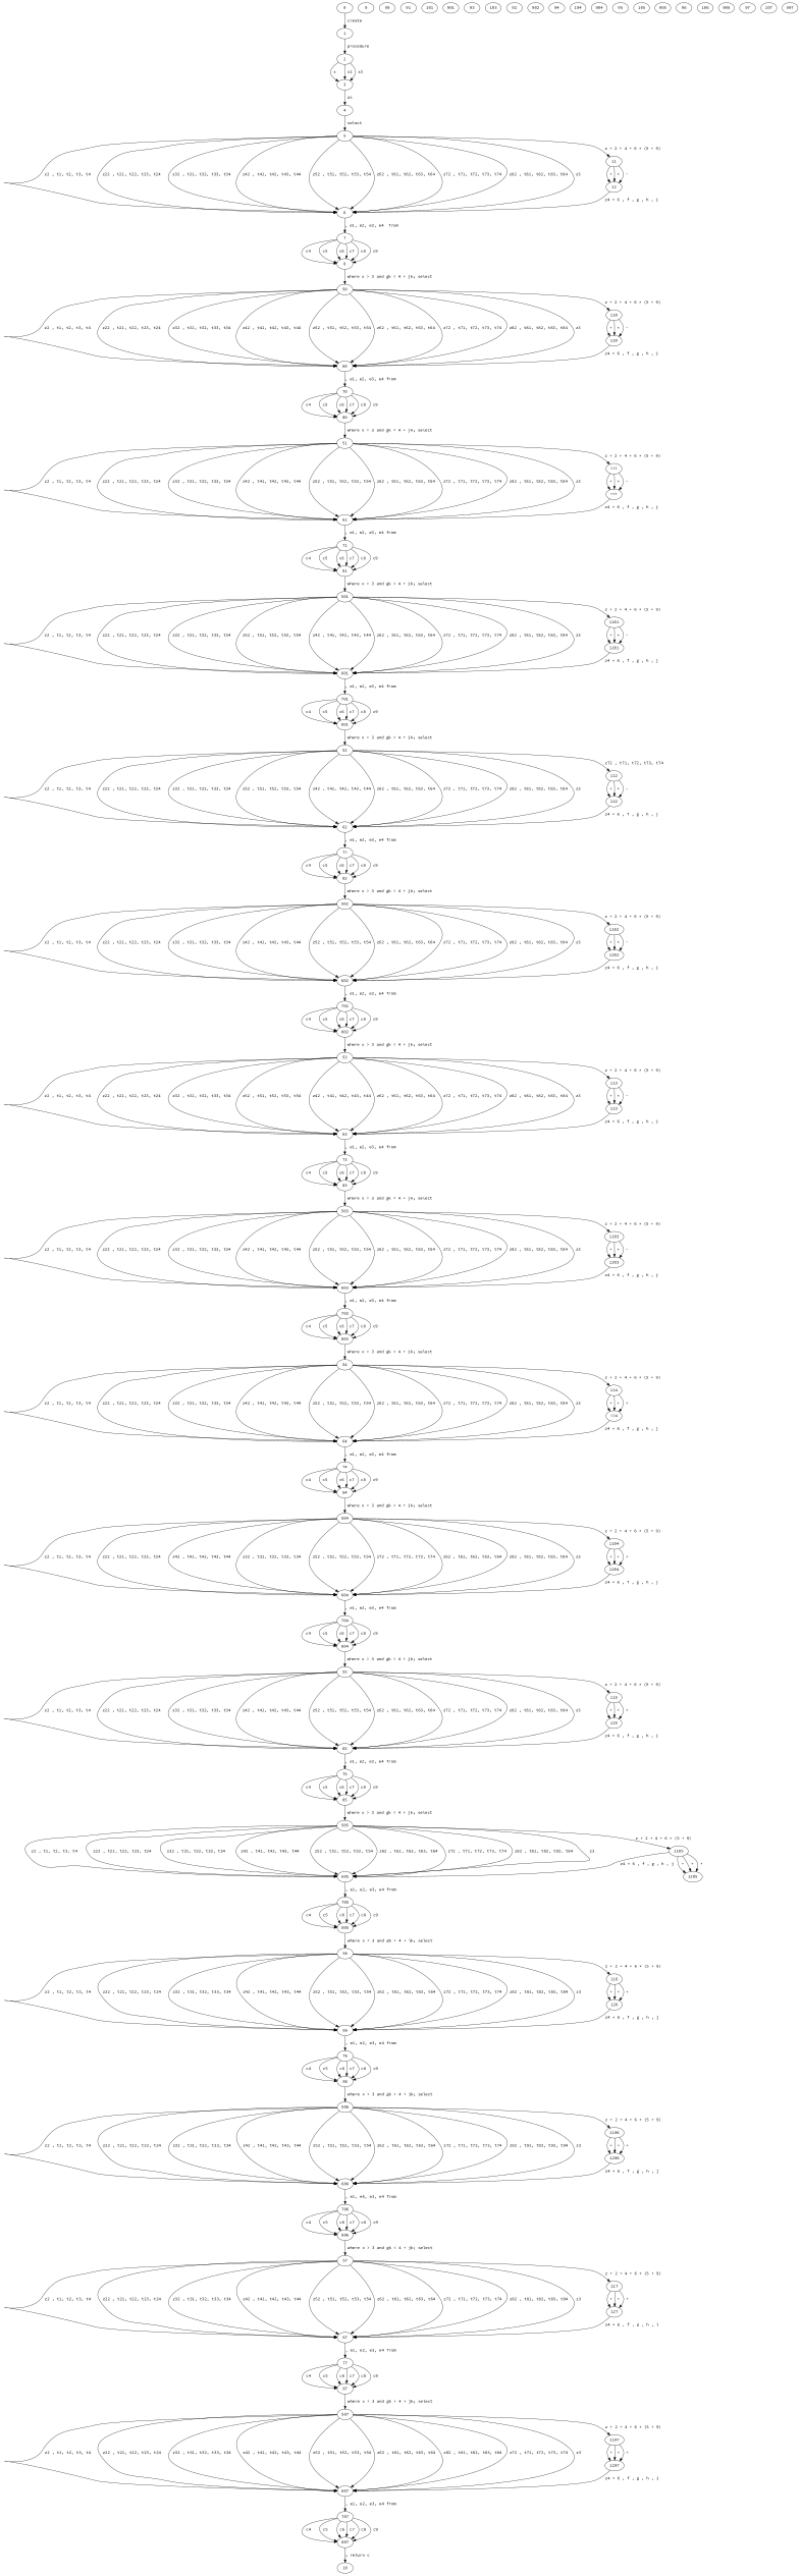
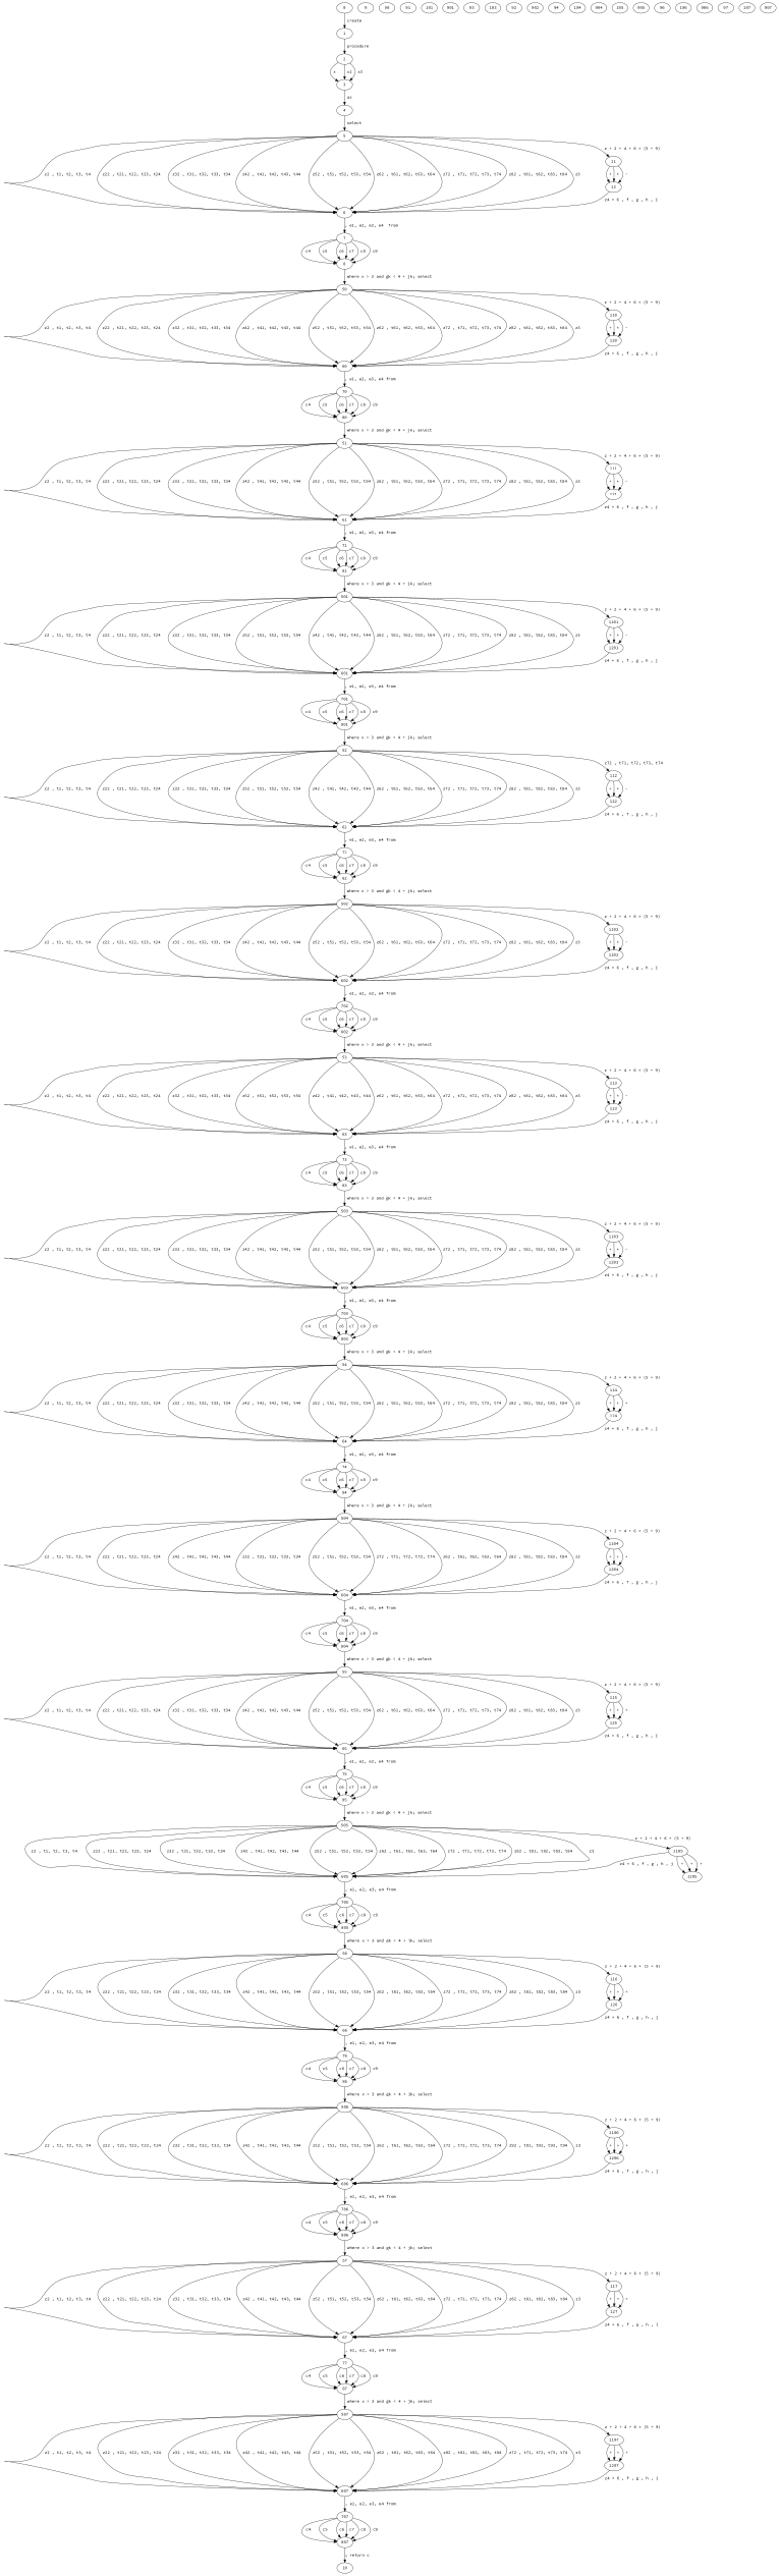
  digraph {
    fontname="Source Code Pro"
    node [fontname="Source Code Pro"]
    edge [fontname="Source Code Pro"]
    0
    1
    2
    3
    4
    5
    6
    11
    7
    12
    8
    50
    60
    110
    9
    70
    120
    80
    51
    61
    111
    90
    71
    121
    81
    501
    601
    1101
    91
    101
    701
    1201
    801
    52
    62
    112
    901
    53
    63
    113
    73
    123
    83
    503
    603
    1103
    93
    103
    703
    1203
    803
    54
    64
    114
    72
    122
    82
    502
    602
    1102
    92
    702
    1202
    802
    902
    74
    124
    84
    504
    604
    1104
    94
    104
    704
    1204
    804
    55
    65
    115
    904
    75
    125
    85
    505
    605
    1105
-   95
    105
    705
    1205
    805
    56
    66
    116
    905
    76
    126
    86
    506
    606
    1106
    96
    106
    706
    1206
    806
    57
    67
    117
    906
    77
    127
    87
    507
    607
    1107
    97
    107
    707
    1207
    807
    10
    907
    0 -> 1 [label=" create "]
    1 -> 2 [label=" procedure"]
    2 -> 3 [label=" x "]
    2 -> 3 [label=" x2 "]
    2 -> 3 [label=" x3 "]
    3 -> 4 [label=" as "]
    4 -> 5 [label=" select "]
    5 -> 6 [label=" z2 , t1, t2, t3, t4 "]
    5 -> 6 [label=" z22 , t21, t22, t23, t24 "]
    5 -> 6 [label=" z32 , t31, t32, t33, t34 "]
    5 -> 6 [label=" z42 , t41, t42, t43, t44 "]
    5 -> 6 [label=" z52 , t51, t52, t53, t54 "]
    5 -> 6 [label=" z62 , t61, t62, t63, t64 "]
    5 -> 6 [label=" z72 , t71, t72, t73, t74 "]
    5 -> 6 [label=" z82 , t81, t82, t83, t84 "]
    5 -> 6 [label=" z3 "]
    5 -> 11 [label=" z + 2 + 4 + 6 * (5 + 9) "]
    6 -> 7 [label=", e1, e2, e3, e4  from "]
    11 -> 12 [label=" + "]
    11 -> 12 [label=" * "]
    11 -> 12 [label=" - "]
    7 -> 8 [label=" c4 "]
    7 -> 8 [label=" c5 "]
    7 -> 8 [label=" c6 "]
    7 -> 8 [label=" c7 "]
    7 -> 8 [label=" c8 "]
    7 -> 8 [label=" c9 "]
    12 -> 6 [label=" z4 * 6 , f , g , h , j "]
    8 -> 50 [label=" where x > 3 and gk < 4 + jk; select"]
    50 -> 60 [label=" z2 , t1, t2, t3, t4 "]
    50 -> 60 [label=" z22 , t21, t22, t23, t24 "]
    50 -> 60 [label=" z32 , t31, t32, t33, t34 "]
    50 -> 60 [label=" z42 , t41, t42, t43, t44 "]
    50 -> 60 [label=" z52 , t51, t52, t53, t54 "]
    50 -> 60 [label=" z62 , t61, t62, t63, t64 "]
    50 -> 60 [label=" z72 , t71, t72, t73, t74 "]
    50 -> 60 [label=" z82 , t81, t82, t83, t84 "]
    50 -> 60 [label=" z3 "]
    50 -> 110 [label=" z + 2 + 4 + 6 * (5 + 9) "]
    60 -> 70 [label=", e1, e2, e3, e4 from "]
    110 -> 120 [label=" + "]
    110 -> 120 [label=" * "]
    110 -> 120 [label=" - "]
    70 -> 80 [label=" c4 "]
    70 -> 80 [label=" c5 "]
    70 -> 80 [label=" c6 "]
    70 -> 80 [label=" c7 "]
    70 -> 80 [label=" c8 "]
    70 -> 80 [label=" c9 "]
    120 -> 60 [label=" z4 * 6 , f , g , h , j "]
    80 -> 51 [label=" where x > 3 and gk < 4 + jk; select"]
    51 -> 61 [label=" z2 , t1, t2, t3, t4 "]
    51 -> 61 [label=" z22 , t21, t22, t23, t24 "]
    51 -> 61 [label=" z32 , t31, t32, t33, t34 "]
    51 -> 61 [label=" z42 , t41, t42, t43, t44 "]
    51 -> 61 [label=" z52 , t51, t52, t53, t54 "]
    51 -> 61 [label=" z62 , t61, t62, t63, t64 "]
    51 -> 61 [label=" z72 , t71, t72, t73, t74 "]
    51 -> 61 [label=" z82 , t81, t82, t83, t84 "]
    51 -> 61 [label=" z3 "]
    51 -> 111 [label=" z + 2 + 4 + 6 * (5 + 9) "]
    61 -> 71 [label=", e1, e2, e3, e4 from "]
    111 -> 121 [label=" + "]
    111 -> 121 [label=" * "]
    111 -> 121 [label=" - "]
    71 -> 81 [label=" c4 "]
    71 -> 81 [label=" c5 "]
    71 -> 81 [label=" c6 "]
    71 -> 81 [label=" c7 "]
    71 -> 81 [label=" c8 "]
    71 -> 81 [label=" c9 "]
    121 -> 61 [label=" z4 * 6 , f , g , h , j "]
    81 -> 501 [label=" where x > 3 and gk < 4 + jk; select"]
    501 -> 601 [label=" z2 , t1, t2, t3, t4 "]
    501 -> 601 [label=" z22 , t21, t22, t23, t24 "]
    501 -> 601 [label=" z32 , t31, t32, t33, t34 "]
    501 -> 601 [label=" z52 , t51, t52, t53, t54 "]
    501 -> 601 [label=" z42 , t41, t42, t43, t44 "]
    501 -> 601 [label=" z62 , t61, t62, t63, t64 "]
    501 -> 601 [label=" z72 , t71, t72, t73, t74 "]
    501 -> 601 [label=" z82 , t81, t82, t83, t84 "]
    501 -> 601 [label=" z3 "]
    501 -> 1101 [label=" z + 2 + 4 + 6 * (5 + 9) "]
    601 -> 701 [label=", e1, e2, e3, e4 from "]
    1101 -> 1201 [label=" + "]
    1101 -> 1201 [label=" * "]
    1101 -> 1201 [label=" - "]
    701 -> 801 [label=" c4 "]
    701 -> 801 [label=" c5 "]
    701 -> 801 [label=" c6 "]
    701 -> 801 [label=" c7 "]
    701 -> 801 [label=" c8 "]
    701 -> 801 [label=" c9 "]
    1201 -> 601 [label=" z4 * 6 , f , g , h , j "]
    801 -> 52 [label=" where x > 3 and gk < 4 + jk; select"]
    52 -> 62 [label=" z2 , t1, t2, t3, t4 "]
    52 -> 62 [label=" z22 , t21, t22, t23, t24 "]
    52 -> 62 [label=" z32 , t31, t32, t33, t34 "]
    52 -> 62 [label=" z52 , t51, t52, t53, t54 "]
    52 -> 62 [label=" z42 , t41, t42, t43, t44 "]
    52 -> 62 [label=" z62 , t61, t62, t63, t64 "]
    52 -> 62 [label=" z72 , t71, t72, t73, t74 "]
    52 -> 62 [label=" z82 , t81, t82, t83, t84 "]
    52 -> 62 [label=" z3 "]
    52 -> 112 [label=" z72 , t71, t72, t73, t74 "]
    62 -> 72 [label=", e1, e2, e3, e4 from "]
    112 -> 122 [label=" + "]
    112 -> 122 [label=" * "]
    112 -> 122 [label=" - "]
    53 -> 63 [label=" z2 , t1, t2, t3, t4 "]
    53 -> 63 [label=" z22 , t21, t22, t23, t24 "]
    53 -> 63 [label=" z32 , t31, t32, t33, t34 "]
    53 -> 63 [label=" z52 , t51, t52, t53, t54 "]
    53 -> 63 [label=" z42 , t41, t42, t43, t44 "]
    53 -> 63 [label=" z62 , t61, t62, t63, t64 "]
    53 -> 63 [label=" z72 , t71, t72, t73, t74 "]
    53 -> 63 [label=" z82 , t81, t82, t83, t84 "]
    53 -> 63 [label=" z3 "]
    53 -> 113 [label=" z + 2 + 4 + 6 * (5 + 9) "]
    63 -> 73 [label=", e1, e2, e3, e4 from "]
    113 -> 123 [label=" + "]
    113 -> 123 [label=" * "]
    113 -> 123 [label=" - "]
    73 -> 83 [label=" c4 "]
    73 -> 83 [label=" c5 "]
    73 -> 83 [label=" c6 "]
    73 -> 83 [label=" c7 "]
    73 -> 83 [label=" c8 "]
    73 -> 83 [label=" c9 "]
    123 -> 63 [label=" z4 * 6 , f , g , h , j "]
    83 -> 503 [label=" where x > 3 and gk < 4 + jk; select"]
    503 -> 603 [label=" z2 , t1, t2, t3, t4 "]
    503 -> 603 [label=" z22 , t21, t22, t23, t24 "]
    503 -> 603 [label=" z32 , t31, t32, t33, t34 "]
    503 -> 603 [label=" z42 , t41, t42, t43, t44 "]
    503 -> 603 [label=" z52 , t51, t52, t53, t54 "]
    503 -> 603 [label=" z62 , t61, t62, t63, t64 "]
    503 -> 603 [label=" z72 , t71, t72, t73, t74 "]
    503 -> 603 [label=" z82 , t81, t82, t83, t84 "]
    503 -> 603 [label=" z3 "]
    503 -> 1103 [label=" z + 2 + 4 + 6 * (5 + 9) "]
    603 -> 703 [label=", e1, e2, e3, e4 from "]
    1103 -> 1203 [label=" + "]
    1103 -> 1203 [label=" * "]
    1103 -> 1203 [label=" - "]
    703 -> 803 [label=" c4 "]
    703 -> 803 [label=" c5 "]
    703 -> 803 [label=" c6 "]
    703 -> 803 [label=" c7 "]
    703 -> 803 [label=" c8 "]
    703 -> 803 [label=" c9 "]
    1203 -> 603 [label=" z4 * 6 , f , g , h , j "]
    803 -> 54 [label=" where x > 3 and gk < 4 + jk; select"]
    54 -> 64 [label=" z2 , t1, t2, t3, t4 "]
    54 -> 64 [label=" z22 , t21, t22, t23, t24 "]
    54 -> 64 [label=" z32 , t31, t32, t33, t34 "]
    54 -> 64 [label=" z42 , t41, t42, t43, t44 "]
    54 -> 64 [label=" z52 , t51, t52, t53, t54 "]
    54 -> 64 [label=" z62 , t61, t62, t63, t64 "]
    54 -> 64 [label=" z72 , t71, t72, t73, t74 "]
    54 -> 64 [label=" z82 , t81, t82, t83, t84 "]
    54 -> 64 [label=" z3 "]
    54 -> 114 [label=" z + 2 + 4 + 6 * (5 + 9) "]
    64 -> 74 [label=", e1, e2, e3, e4 from "]
    114 -> 124 [label=" + "]
    114 -> 124 [label=" + "]
    114 -> 124 [label=" + "]
    72 -> 82 [label=" c4 "]
    72 -> 82 [label=" c5 "]
    72 -> 82 [label=" c6 "]
    72 -> 82 [label=" c7 "]
    72 -> 82 [label=" c8 "]
    72 -> 82 [label=" c9 "]
    122 -> 62 [label=" z4 * 6 , f , g , h , j "]
    82 -> 502 [label=" where x > 3 and gk < 4 + jk; select"]
    502 -> 602 [label=" z2 , t1, t2, t3, t4 "]
    502 -> 602 [label=" z22 , t21, t22, t23, t24 "]
    502 -> 602 [label=" z32 , t31, t32, t33, t34 "]
    502 -> 602 [label=" z42 , t41, t42, t43, t44 "]
    502 -> 602 [label=" z52 , t51, t52, t53, t54 "]
    502 -> 602 [label=" z62 , t61, t62, t63, t64 "]
    502 -> 602 [label=" z72 , t71, t72, t73, t74 "]
    502 -> 602 [label=" z82 , t81, t82, t83, t84 "]
    502 -> 602 [label=" z3 "]
    502 -> 1102 [label=" z + 2 + 4 + 6 * (5 + 9) "]
    602 -> 702 [label=", e1, e2, e3, e4 from "]
    1102 -> 1202 [label=" + "]
    1102 -> 1202 [label=" * "]
    1102 -> 1202 [label=" - "]
    702 -> 802 [label=" c4 "]
    702 -> 802 [label=" c5 "]
    702 -> 802 [label=" c6 "]
    702 -> 802 [label=" c7 "]
    702 -> 802 [label=" c8 "]
    702 -> 802 [label=" c9 "]
    1202 -> 602 [label=" z4 * 6 , f , g , h , j "]
    802 -> 53 [label=" where x > 3 and gk < 4 + jk; select"]
    74 -> 84 [label=" c4 "]
    74 -> 84 [label=" c5 "]
    74 -> 84 [label=" c6 "]
    74 -> 84 [label=" c7 "]
    74 -> 84 [label=" c8 "]
    74 -> 84 [label=" c9 "]
    124 -> 64 [label=" z4 * 6 , f , g , h , j "]
    84 -> 504 [label=" where x > 3 and gk < 4 + jk; select"]
    504 -> 604 [label=" z2 , t1, t2, t3, t4 "]
    504 -> 604 [label=" z22 , t21, t22, t23, t24 "]
    504 -> 604 [label=" z42 , t41, t42, t43, t44 "]
    504 -> 604 [label=" z32 , t31, t32, t33, t34 "]
    504 -> 604 [label=" z52 , t51, t52, t53, t54 "]
    504 -> 604 [label=" z72 , t71, t72, t73, t74 "]
    504 -> 604 [label=" z62 , t61, t62, t63, t64 "]
    504 -> 604 [label=" z82 , t81, t82, t83, t84 "]
    504 -> 604 [label=" z3 "]
    504 -> 1104 [label=" z + 2 + 4 + 6 * (5 + 9) "]
    604 -> 704 [label=", e1, e2, e3, e4 from "]
    1104 -> 1204 [label=" + "]
    1104 -> 1204 [label=" + "]
    1104 -> 1204 [label=" + "]
    704 -> 804 [label=" c4 "]
    704 -> 804 [label=" c5 "]
    704 -> 804 [label=" c6 "]
    704 -> 804 [label=" c7 "]
    704 -> 804 [label=" c8 "]
    704 -> 804 [label=" c9 "]
    1204 -> 604 [label=" z4 * 6 , f , g , h , j "]
    804 -> 55 [label=" where x > 3 and gk < 4 + jk; select"]
    55 -> 65 [label=" z2 , t1, t2, t3, t4 "]
    55 -> 65 [label=" z22 , t21, t22, t23, t24 "]
    55 -> 65 [label=" z32 , t31, t32, t33, t34 "]
    55 -> 65 [label=" z42 , t41, t42, t43, t44 "]
    55 -> 65 [label=" z52 , t51, t52, t53, t54 "]
    55 -> 65 [label=" z62 , t61, t62, t63, t64 "]
    55 -> 65 [label=" z72 , t71, t72, t73, t74 "]
    55 -> 65 [label=" z82 , t81, t82, t83, t84 "]
    55 -> 65 [label=" z3 "]
    55 -> 115 [label=" z + 2 + 4 + 6 * (5 + 9) "]
    65 -> 75 [label=", e1, e2, e3, e4 from "]
    115 -> 125 [label=" + "]
    115 -> 125 [label=" + "]
    115 -> 125 [label=" + "]
    75 -> 85 [label=" c4 "]
    75 -> 85 [label=" c5 "]
    75 -> 85 [label=" c6 "]
    75 -> 85 [label=" c7 "]
    75 -> 85 [label=" c8 "]
    75 -> 85 [label=" c9 "]
    125 -> 65 [label=" z4 * 6 , f , g , h , j "]
    85 -> 505 [label=" where x > 3 and gk < 4 + jk; select"]
    505 -> 605 [label=" z2 , t1, t2, t3, t4 "]
    505 -> 605 [label=" z22 , t21, t22, t23, t24 "]
    505 -> 605 [label=" z32 , t31, t32, t33, t34 "]
    505 -> 605 [label=" z42 , t41, t42, t43, t44 "]
    505 -> 605 [label=" z52 , t51, t52, t53, t54 "]
    505 -> 605 [label=" z62 , t61, t62, t63, t64 "]
    505 -> 605 [label=" z72 , t71, t72, t73, t74 "]
    505 -> 605 [label=" z82 , t81, t82, t83, t84 "]
    505 -> 605 [label=" z3 "]
    505 -> 1105 [label=" z + 2 + 4 + 6 * (5 + 9) "]
    605 -> 705 [label=", e1, e2, e3, e4 from "]
    1105 -> 605 [label=" z4 * 6 , f , g , h , j "]
    1105 -> 1205 [label=" + "]
    1105 -> 1205 [label=" + "]
    1105 -> 1205 [label=" + "]
    705 -> 805 [label=" c4 "]
    705 -> 805 [label=" c5 "]
    705 -> 805 [label=" c6 "]
    705 -> 805 [label=" c7 "]
    705 -> 805 [label=" c8 "]
    705 -> 805 [label=" c9 "]
    805 -> 56 [label=" where x > 3 and gk < 4 + jk; select"]
    56 -> 66 [label=" z2 , t1, t2, t3, t4 "]
    56 -> 66 [label=" z22 , t21, t22, t23, t24 "]
    56 -> 66 [label=" z32 , t31, t32, t33, t34 "]
    56 -> 66 [label=" z42 , t41, t42, t43, t44 "]
    56 -> 66 [label=" z52 , t51, t52, t53, t54 "]
    56 -> 66 [label=" z62 , t61, t62, t63, t64 "]
    56 -> 66 [label=" z72 , t71, t72, t73, t74 "]
    56 -> 66 [label=" z82 , t81, t82, t83, t84 "]
    56 -> 66 [label=" z3 "]
    56 -> 116 [label=" z + 2 + 4 + 6 * (5 + 9) "]
    66 -> 76 [label=", e1, e2, e3, e4 from "]
    116 -> 126 [label=" + "]
    116 -> 126 [label=" + "]
    116 -> 126 [label=" + "]
    76 -> 86 [label=" c4 "]
    76 -> 86 [label=" c5 "]
    76 -> 86 [label=" c6 "]
    76 -> 86 [label=" c7 "]
    76 -> 86 [label=" c8 "]
    76 -> 86 [label=" c9 "]
    126 -> 66 [label=" z4 * 6 , f , g , h , j "]
    86 -> 506 [label=" where x > 3 and gk < 4 + jk; select"]
    506 -> 606 [label=" z2 , t1, t2, t3, t4 "]
    506 -> 606 [label=" z22 , t21, t22, t23, t24 "]
    506 -> 606 [label=" z32 , t31, t32, t33, t34 "]
    506 -> 606 [label=" z42 , t41, t42, t43, t44 "]
    506 -> 606 [label=" z52 , t51, t52, t53, t54 "]
    506 -> 606 [label=" z62 , t61, t62, t63, t64 "]
    506 -> 606 [label=" z72 , t71, t72, t73, t74 "]
    506 -> 606 [label=" z92 , t91, t92, t93, t94 "]
    506 -> 606 [label=" z3 "]
    506 -> 1106 [label=" z + 2 + 4 + 6 * (5 + 9) "]
-   606 -> 706 [label=", e1, e6, e3, e4 from "]
+   606 -> 706 [label=", e1, e2, e3, e4 from "]
    1106 -> 1206 [label=" + "]
    1106 -> 1206 [label=" + "]
    1106 -> 1206 [label=" + "]
    706 -> 806 [label=" c4 "]
    706 -> 806 [label=" c5 "]
    706 -> 806 [label=" c6 "]
    706 -> 806 [label=" c7 "]
    706 -> 806 [label=" c8 "]
    706 -> 806 [label=" c9 "]
    1206 -> 606 [label=" z4 * 6 , f , g , h , j "]
    806 -> 57 [label=" where x > 3 and gk < 4 + jk; select"]
    57 -> 67 [label=" z2 , t1, t2, t3, t4 "]
    57 -> 67 [label=" z22 , t21, t22, t23, t24 "]
    57 -> 67 [label=" z32 , t31, t32, t33, t34 "]
    57 -> 67 [label=" z42 , t41, t42, t43, t44 "]
    57 -> 67 [label=" z52 , t51, t52, t53, t54 "]
    57 -> 67 [label=" z62 , t61, t62, t63, t64 "]
    57 -> 67 [label=" z72 , t71, t72, t73, t74 "]
    57 -> 67 [label=" z82 , t81, t82, t83, t84 "]
    57 -> 67 [label=" z3 "]
    57 -> 117 [label=" z + 2 + 4 + 6 * (5 + 9) "]
    67 -> 77 [label=", e1, e2, e3, e4 from "]
    117 -> 127 [label=" + "]
    117 -> 127 [label=" + "]
    117 -> 127 [label=" + "]
    77 -> 87 [label=" c4 "]
    77 -> 87 [label=" c5 "]
    77 -> 87 [label=" c6 "]
    77 -> 87 [label=" c7 "]
    77 -> 87 [label=" c8 "]
    77 -> 87 [label=" c9 "]
    127 -> 67 [label=" z4 * 6 , f , g , h , j "]
    87 -> 507 [label=" where x > 3 and gk < 4 + jk; select"]
    507 -> 607 [label=" z2 , t1, t2, t3, t4 "]
    507 -> 607 [label=" z22 , t21, t22, t23, t24 "]
    507 -> 607 [label=" z32 , t31, t32, t33, t34 "]
    507 -> 607 [label=" z42 , t41, t42, t43, t44 "]
    507 -> 607 [label=" z52 , t51, t52, t53, t54 "]
    507 -> 607 [label=" z62 , t61, t62, t63, t64 "]
    507 -> 607 [label=" z82 , t81, t82, t83, t84 "]
    507 -> 607 [label=" z72 , t71, t72, t73, t74 "]
    507 -> 607 [label=" z3 "]
    507 -> 1107 [label=" z + 2 + 4 + 6 * (5 + 9) "]
    607 -> 707 [label=", e1, e2, e3, e4 from "]
    1107 -> 1207 [label=" + "]
    1107 -> 1207 [label=" + "]
    1107 -> 1207 [label=" + "]
    707 -> 807 [label=" c4 "]
    707 -> 807 [label=" c5 "]
    707 -> 807 [label=" c6 "]
    707 -> 807 [label=" c7 "]
    707 -> 807 [label=" c8 "]
    707 -> 807 [label=" c9 "]
    1207 -> 607 [label=" z4 * 6 , f , g , h , j "]
    807 -> 10 [label="; return c "]
  }
